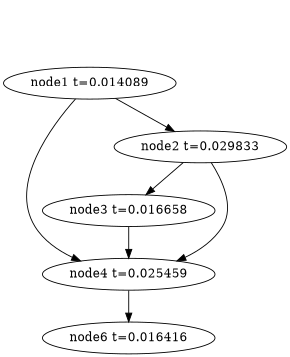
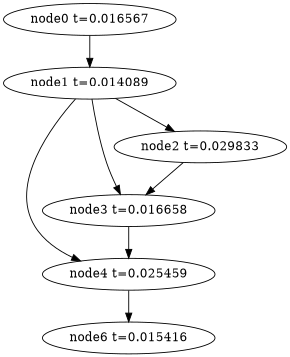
  digraph {
-   n1 [label="node6 t=0.016416"]
+   n1 [label="node6 t=0.015416"]
    n2 [label="node4 t=0.025459"]
    n3 [label="node3 t=0.016658"]
    n4 [label="node2 t=0.029833"]
    n5 [label="node1 t=0.014089"]
+   n6 [label="node0 t=0.016567"]
    n2 -> n1
    n3 -> n2
-   n4 -> n2
    n4 -> n3
    n5 -> n2
+   n5 -> n3
    n5 -> n4
+   n6 -> n5
  }
